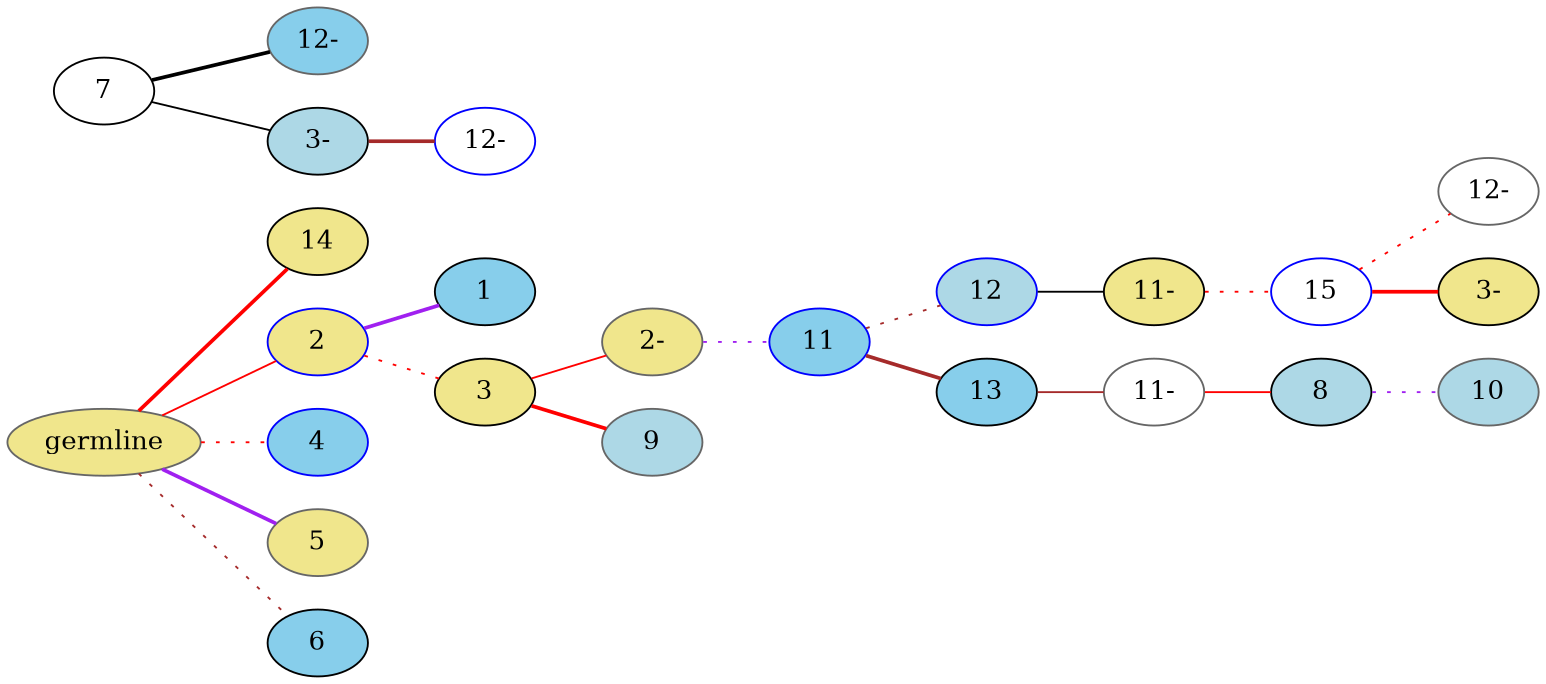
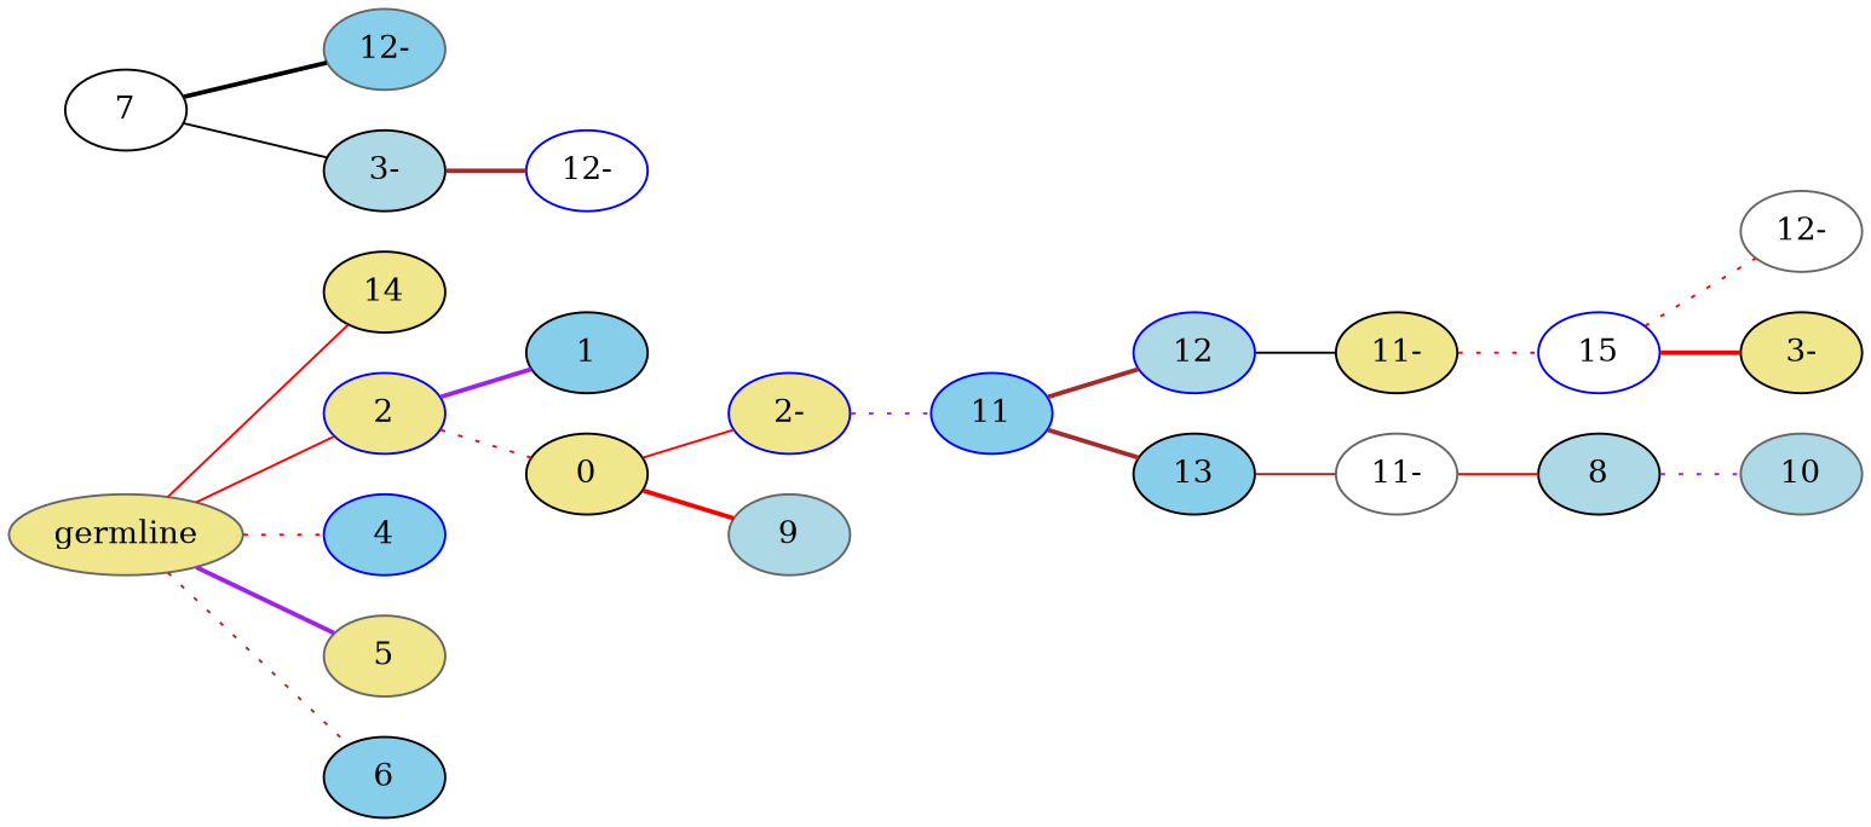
  graph {
    rankdir=LR
    node [color=black fillcolor=khaki style=filled]
    edge [color=red style=bold]
    n1 [color=gray40 label=germline]
    n2 [label=14]
    n3 [color=blue label=2]
    n4 [color=blue fillcolor=skyblue label=4]
    n5 [color=gray40 label=5]
    n6 [fillcolor=skyblue label=6]
    n7 [fillcolor=skyblue label=1]
-   n8 [label=3]
-   n9 [color=gray40 label="2-"]
+   n8 [label=0]
+   n9 [color=blue label="2-"]
    n10 [color=gray40 fillcolor=lightblue label=9]
    n11 [color=blue fillcolor=skyblue label=11]
    n12 [color=blue fillcolor=lightblue label=12]
    n13 [fillcolor=skyblue label=13]
    n14 [label="11-"]
    n15 [color=gray40 fillcolor=white label="11-"]
    n16 [color=blue fillcolor=white label=15]
    n17 [fillcolor=white label=7]
    n18 [color=gray40 fillcolor=skyblue label="12-"]
    n19 [fillcolor=lightblue label="3-"]
    n20 [color=gray40 fillcolor=white label="12-"]
    n21 [label="3-"]
    n22 [color=blue fillcolor=white label="12-"]
    n23 [fillcolor=lightblue label=8]
    n24 [color=gray40 fillcolor=lightblue label=10]
-   n1 -- n2
+   n1 -- n2 [style=solid]
    n1 -- n3 [style=solid]
    n1 -- n4 [style=dotted]
    n1 -- n5 [color=purple]
    n1 -- n6 [color=brown style=dotted]
    n3 -- n7 [color=purple]
    n3 -- n8 [style=dotted]
    n8 -- n9 [style=solid]
    n8 -- n10
    n9 -- n11 [color=purple style=dotted]
-   n11 -- n12 [color=brown style=dotted]
+   n11 -- n12 [color=brown]
    n11 -- n13 [color=brown]
    n12 -- n14 [color=black style=solid]
    n13 -- n15 [color=brown style=solid]
    n14 -- n16 [style=dotted]
    n15 -- n23 [style=solid]
    n16 -- n20 [style=dotted]
    n16 -- n21
    n17 -- n18 [color=black]
    n17 -- n19 [color=black style=solid]
    n19 -- n22 [color=brown]
    n23 -- n24 [color=purple style=dotted]
  }
